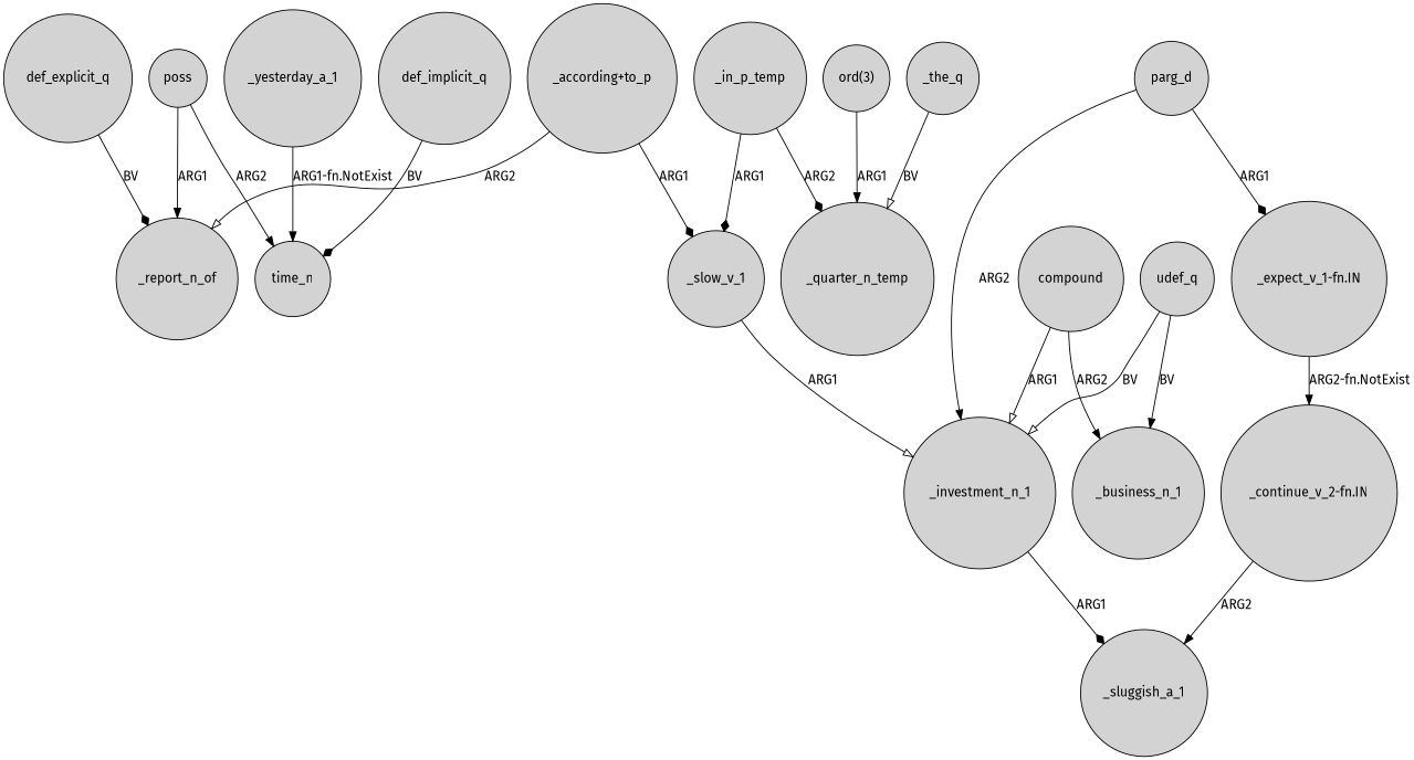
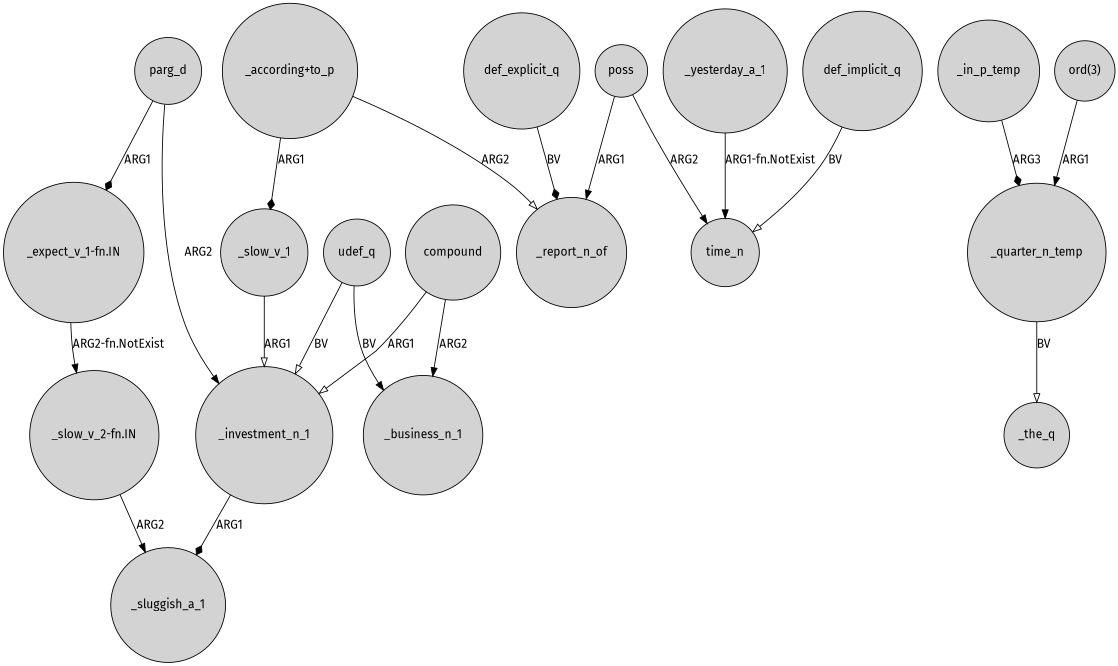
  digraph {
    fontname="Fira Sans"
    node [fontname="Fira Sans" shape=circle style=filled]
    edge [arrowhead=normal fontname="Fira Sans"]
    "_expect_v_1-fn.IN"
-   "_continue_v_2-fn.IN"
+   "_continue_v_2-fn.IN" [label="_slow_v_2-fn.IN"]
    _sluggish_a_1
    _investment_n_1
    _yesterday_a_1
    time_n
    "_according+to_p"
    _slow_v_1
    _report_n_of
    poss
    parg_d
    _the_q
    _quarter_n_temp
    _in_p_temp
    compound
    _business_n_1
    "ord(3)"
    udef_q
    def_explicit_q
    def_implicit_q
    "_expect_v_1-fn.IN" -> "_continue_v_2-fn.IN" [label="ARG2-fn.NotExist"]
    "_continue_v_2-fn.IN" -> _sluggish_a_1 [label=ARG2]
    _investment_n_1 -> _sluggish_a_1 [arrowhead=diamond label=ARG1]
    _yesterday_a_1 -> time_n [label="ARG1-fn.NotExist"]
    "_according+to_p" -> _slow_v_1 [arrowhead=diamond label=ARG1]
    "_according+to_p" -> _report_n_of [arrowhead=onormal label=ARG2]
    _slow_v_1 -> _investment_n_1 [arrowhead=onormal label=ARG1]
    poss -> time_n [label=ARG2]
    poss -> _report_n_of [label=ARG1]
    parg_d -> "_expect_v_1-fn.IN" [arrowhead=diamond label=ARG1]
    parg_d -> _investment_n_1 [label=ARG2]
-   _the_q -> _quarter_n_temp [arrowhead=onormal label=BV]
-   _in_p_temp -> _slow_v_1 [arrowhead=diamond label=ARG1]
-   _in_p_temp -> _quarter_n_temp [arrowhead=diamond label=ARG2]
+   _quarter_n_temp -> _the_q [arrowhead=onormal label=BV]
+   _in_p_temp -> _quarter_n_temp [arrowhead=diamond label=ARG3]
    compound -> _investment_n_1 [arrowhead=onormal label=ARG1]
    compound -> _business_n_1 [label=ARG2]
    "ord(3)" -> _quarter_n_temp [label=ARG1]
    udef_q -> _investment_n_1 [arrowhead=onormal label=BV]
    udef_q -> _business_n_1 [label=BV]
    def_explicit_q -> _report_n_of [arrowhead=diamond label=BV]
-   def_implicit_q -> time_n [arrowhead=diamond label=BV]
+   def_implicit_q -> time_n [arrowhead=onormal label=BV]
  }
